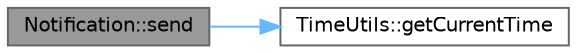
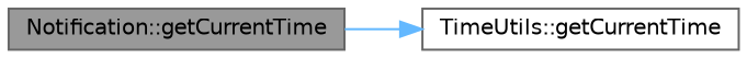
  digraph {
    rankdir=LR
    node [fontname=Helvetica fontsize=10 shape=box style=filled]
-   n1 [color=gray40 fillcolor=grey60 fontcolor=black height=0.2 label="Notification::send" width=0.4]
+   n1 [color=gray40 fillcolor=grey60 fontcolor=black height=0.2 label="Notification::getCurrentTime" width=0.4]
    n2 [color=grey40 fillcolor=white height=0.2 label="TimeUtils::getCurrentTime" width=0.4]
    n1 -> n2 [color=steelblue1 fontname=Helvetica fontsize=10 labelfontname=Helvetica labelfontsize=10 style=solid]
  }
